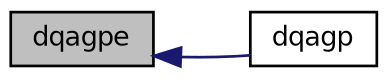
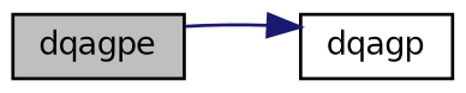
  digraph {
    rankdir=LR
    fontname="DejaVu Sans"
    node [color=black fontname="DejaVu Sans" fontsize=10 shape=record style=filled]
    n1 [fillcolor=grey75 fontcolor=black height=0.2 label=dqagpe width=0.4]
    n2 [fillcolor=white height=0.2 label=dqagp width=0.4]
-   n1 -> n2 [color=midnightblue dir=back fontname="DejaVu Sans" fontsize=10 labelfontname=Helvetica labelfontsize=10 style=solid]
+   n2 -> n1 [color=midnightblue dir=back fontname="DejaVu Sans" fontsize=10 labelfontname=Helvetica labelfontsize=10 style=solid]
  }
